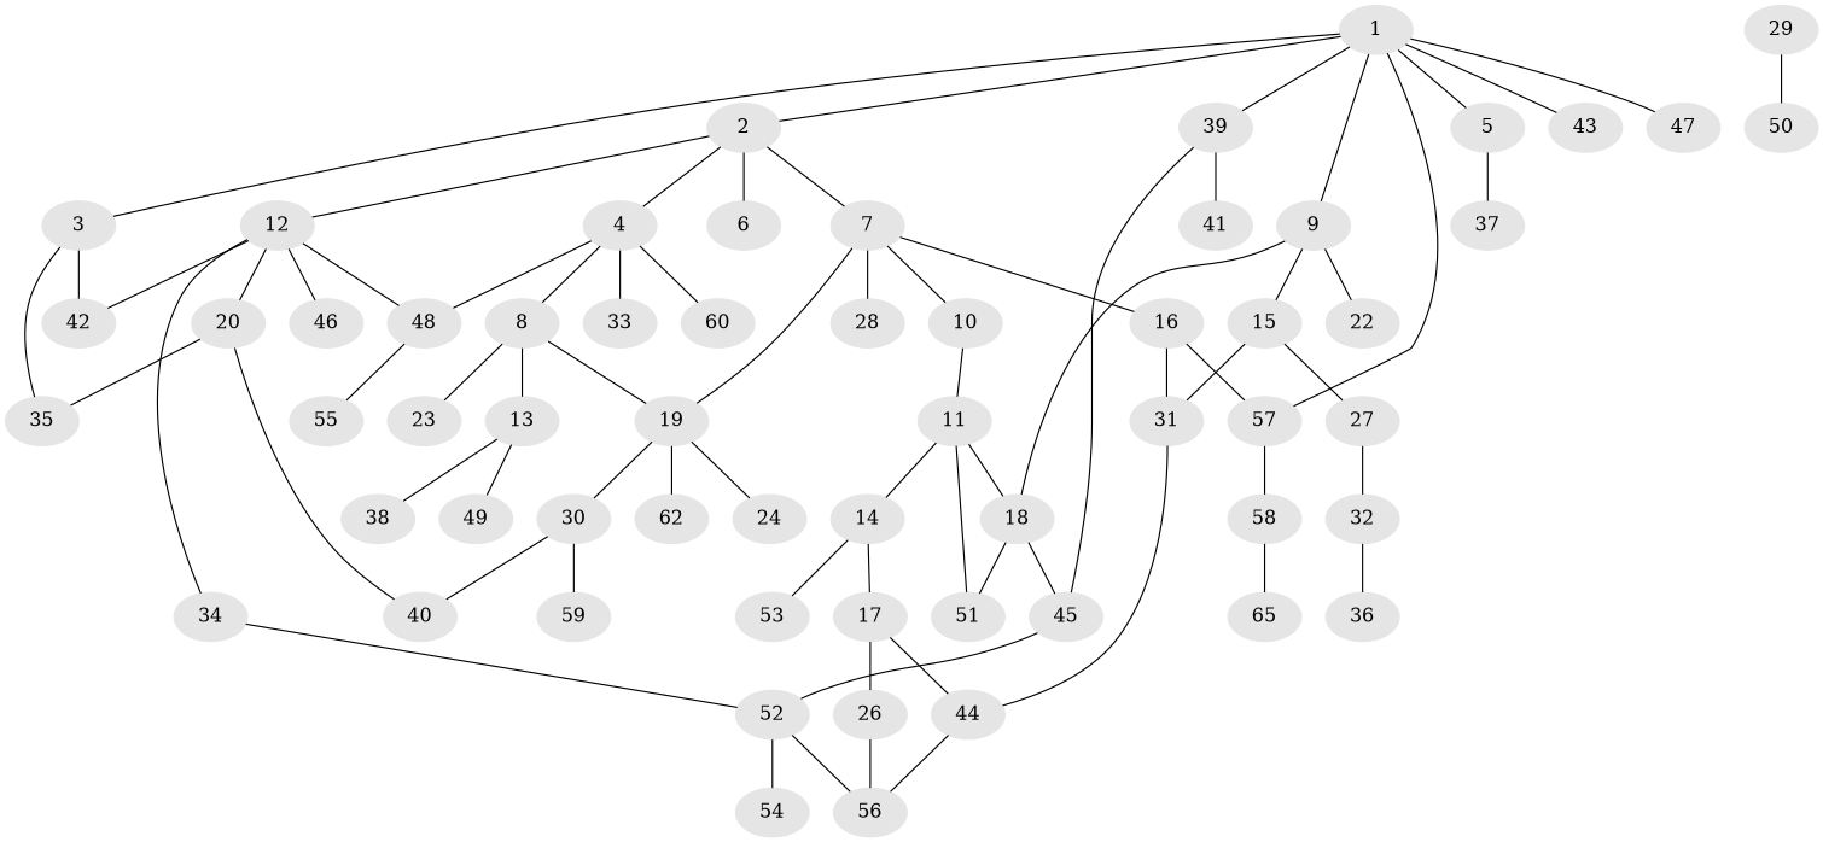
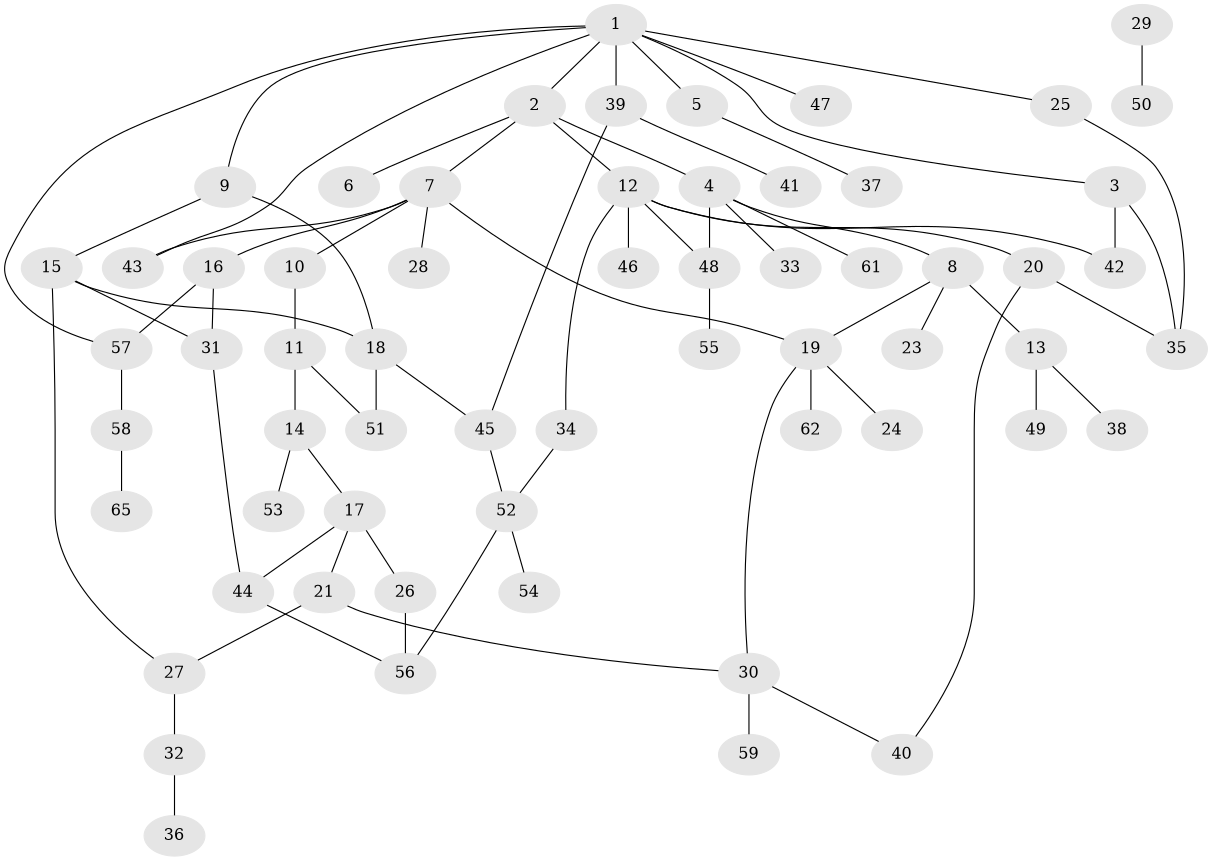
  graph {
    node [color=gray90 style=filled]
    1
    2
    3
    5
    9
+   25
    39
    43
    47
    57
    4
    6
    7
    12
    35
    42
    37
    15
    18
-   22
    45
    41
    58
    8
    33
    48
-   60
+   60 [label=61]
    10
    16
    19
    28
    20
    34
    46
    13
    23
    29
    50
    55
    11
    31
    24
    30
    62
    38
    49
    27
    51
    14
    17
    53
    40
    52
+   21
    26
    44
    32
    56
    59
    36
    54
    n62 [label=65]
    1 -- 2
    1 -- 3
    1 -- 5
    1 -- 9
+   1 -- 25
    1 -- 39
    1 -- 43
    1 -- 47
    1 -- 57
    2 -- 4
    2 -- 6
    2 -- 7
    2 -- 12
    3 -- 35
    3 -- 42
    5 -- 37
    9 -- 15
    9 -- 18
-   9 -- 22
+   25 -- 35
    39 -- 45
    39 -- 41
    57 -- 58
    4 -- 8
    4 -- 33
    4 -- 48
    4 -- 60
+   7 -- 43
    7 -- 10
    7 -- 16
    7 -- 19
    7 -- 28
    12 -- 42
    12 -- 48
    12 -- 20
    12 -- 34
    12 -- 46
    15 -- 31
    15 -- 27
    18 -- 45
    18 -- 51
    45 -- 52
    58 -- n62
    8 -- 19
    8 -- 13
    8 -- 23
    48 -- 55
    10 -- 11
    16 -- 57
    16 -- 31
    19 -- 24
    19 -- 30
    19 -- 62
    20 -- 35
    20 -- 40
    34 -- 52
    13 -- 38
    13 -- 49
    29 -- 50
-   11 -- 18
+   15 -- 18
    11 -- 51
    11 -- 14
    31 -- 44
    30 -- 40
    30 -- 59
    27 -- 32
    14 -- 17
    14 -- 53
+   17 -- 21
    17 -- 26
    17 -- 44
    52 -- 56
    52 -- 54
+   21 -- 30
+   21 -- 27
    26 -- 56
    44 -- 56
    32 -- 36
  }
